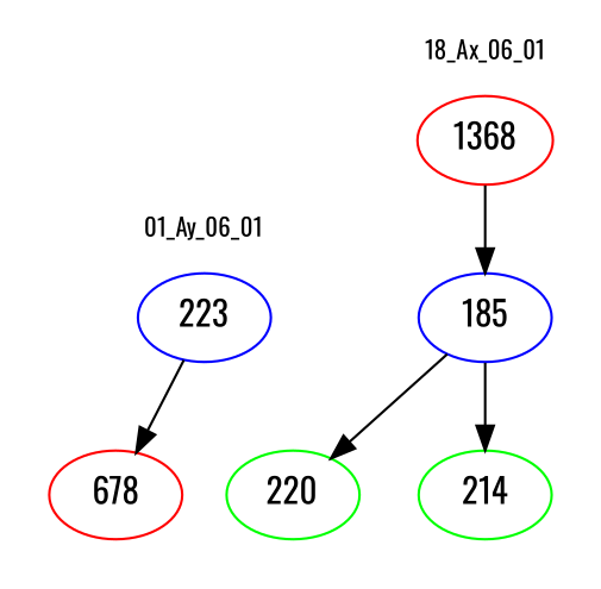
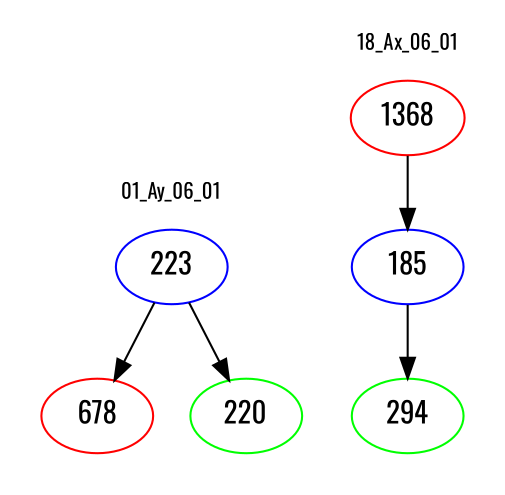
  digraph {
    fontname=Oswald
    node [color=blue fontname=Oswald]
    edge [color=black fontname=Oswald]
    n1 [label=185]
-   n2 [color=green label=214]
+   n2 [color=green label=294]
    n3 [color=red label=1368]
    n4 [label=223]
    n5 [color=green label=220]
    n6 [color=red label=678]
    subgraph cluster_1 {
      color=white
      fontsize=10
      label="18_Ax_06_01"
      n1
      n2
      n3
    }
    subgraph cluster_2 {
      color=white
      fontsize=10
      label="01_Ay_06_01"
      n4
      n5
      n6
    }
    n1 -> n2
    n3 -> n1
-   n1 -> n5
+   n4 -> n5
    n4 -> n6
  }
